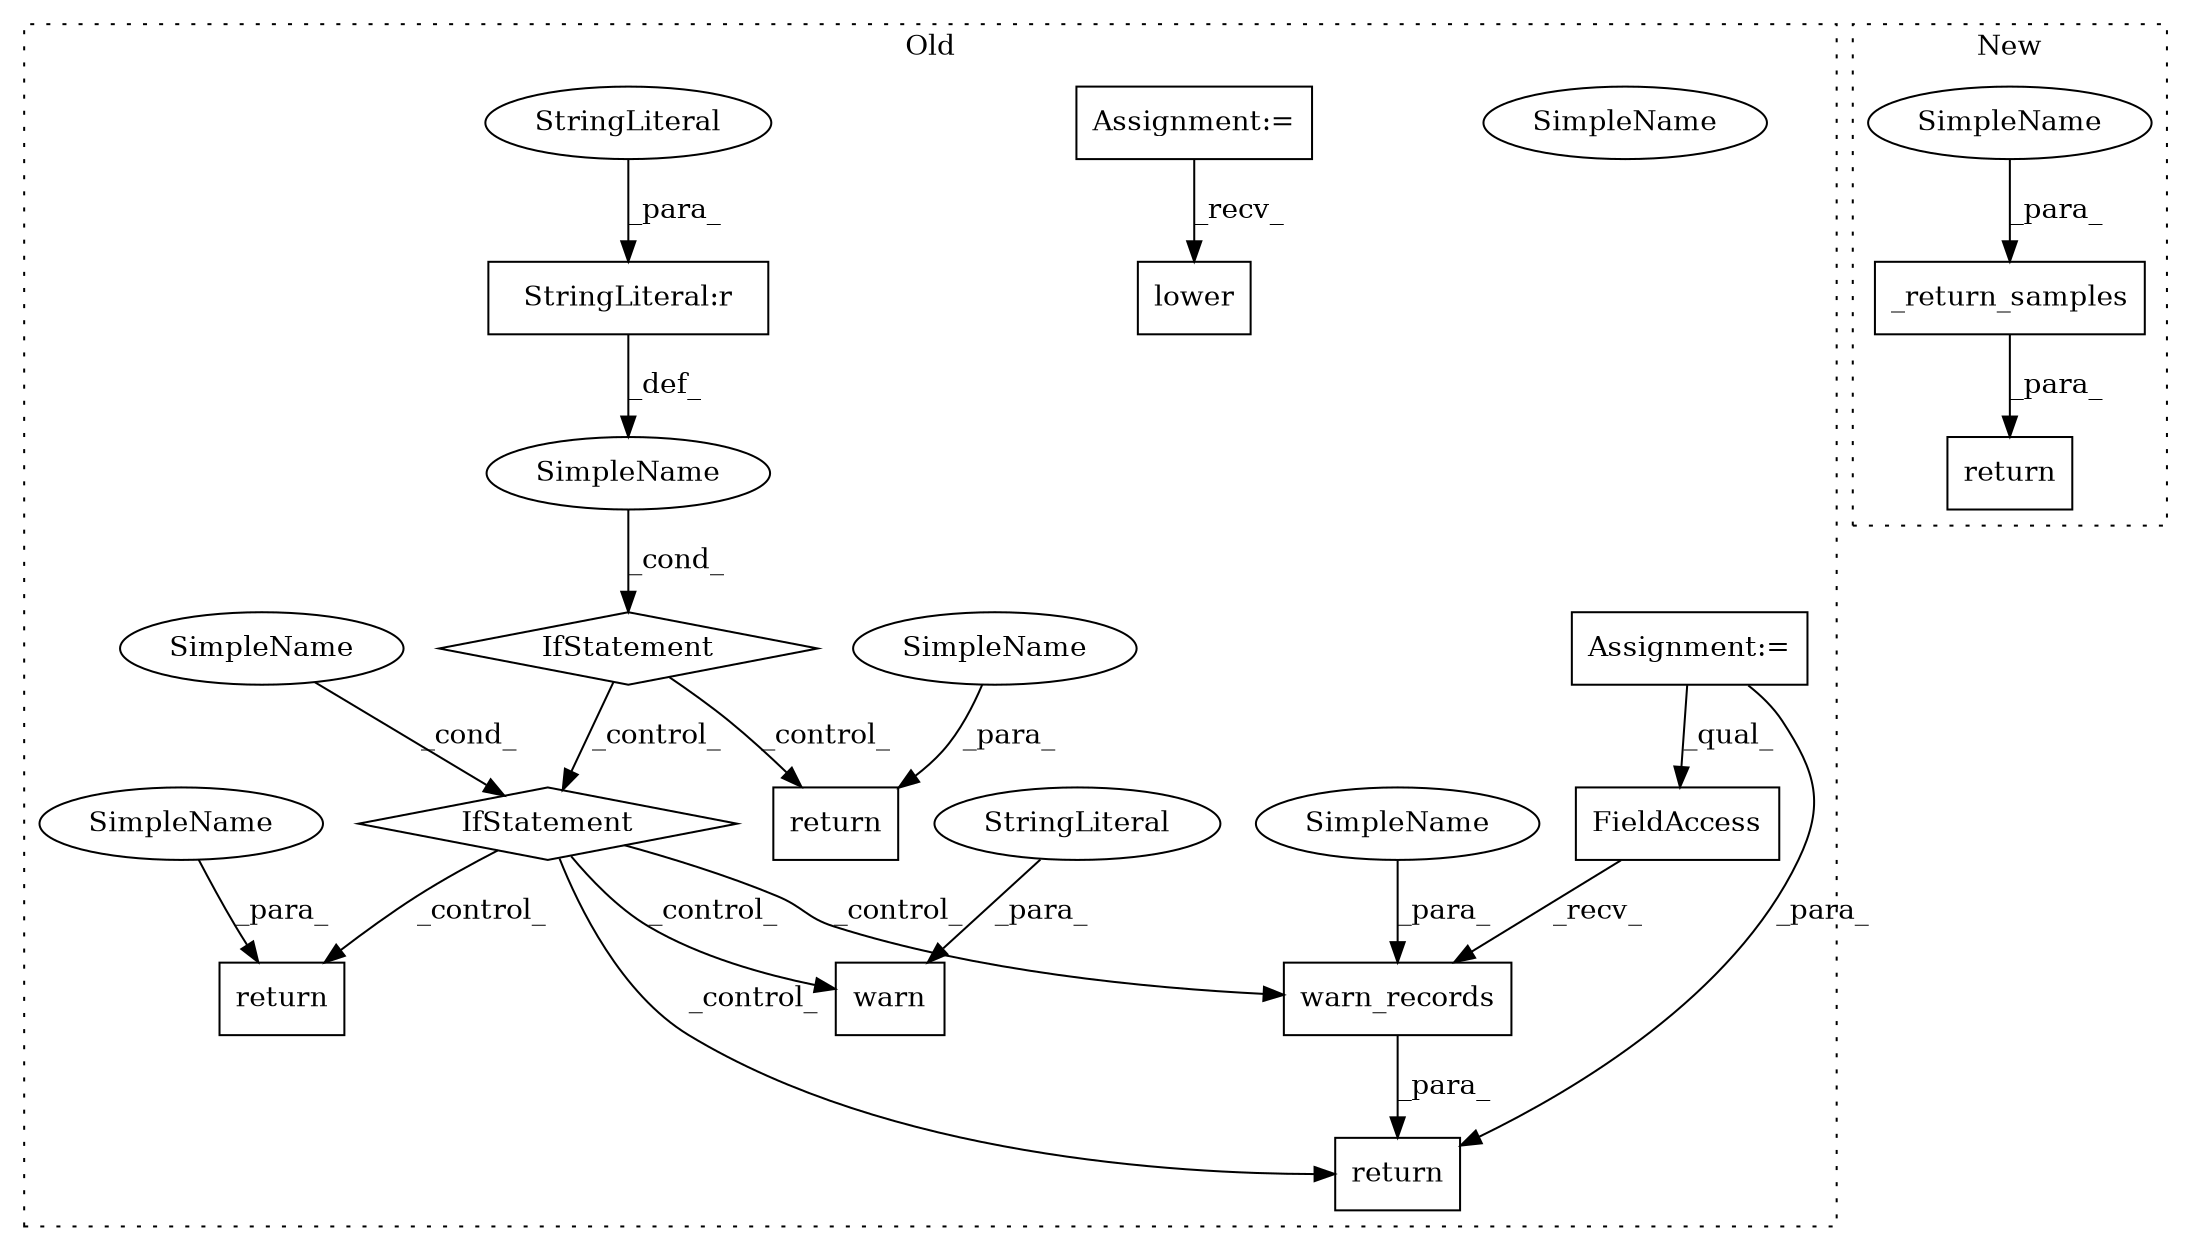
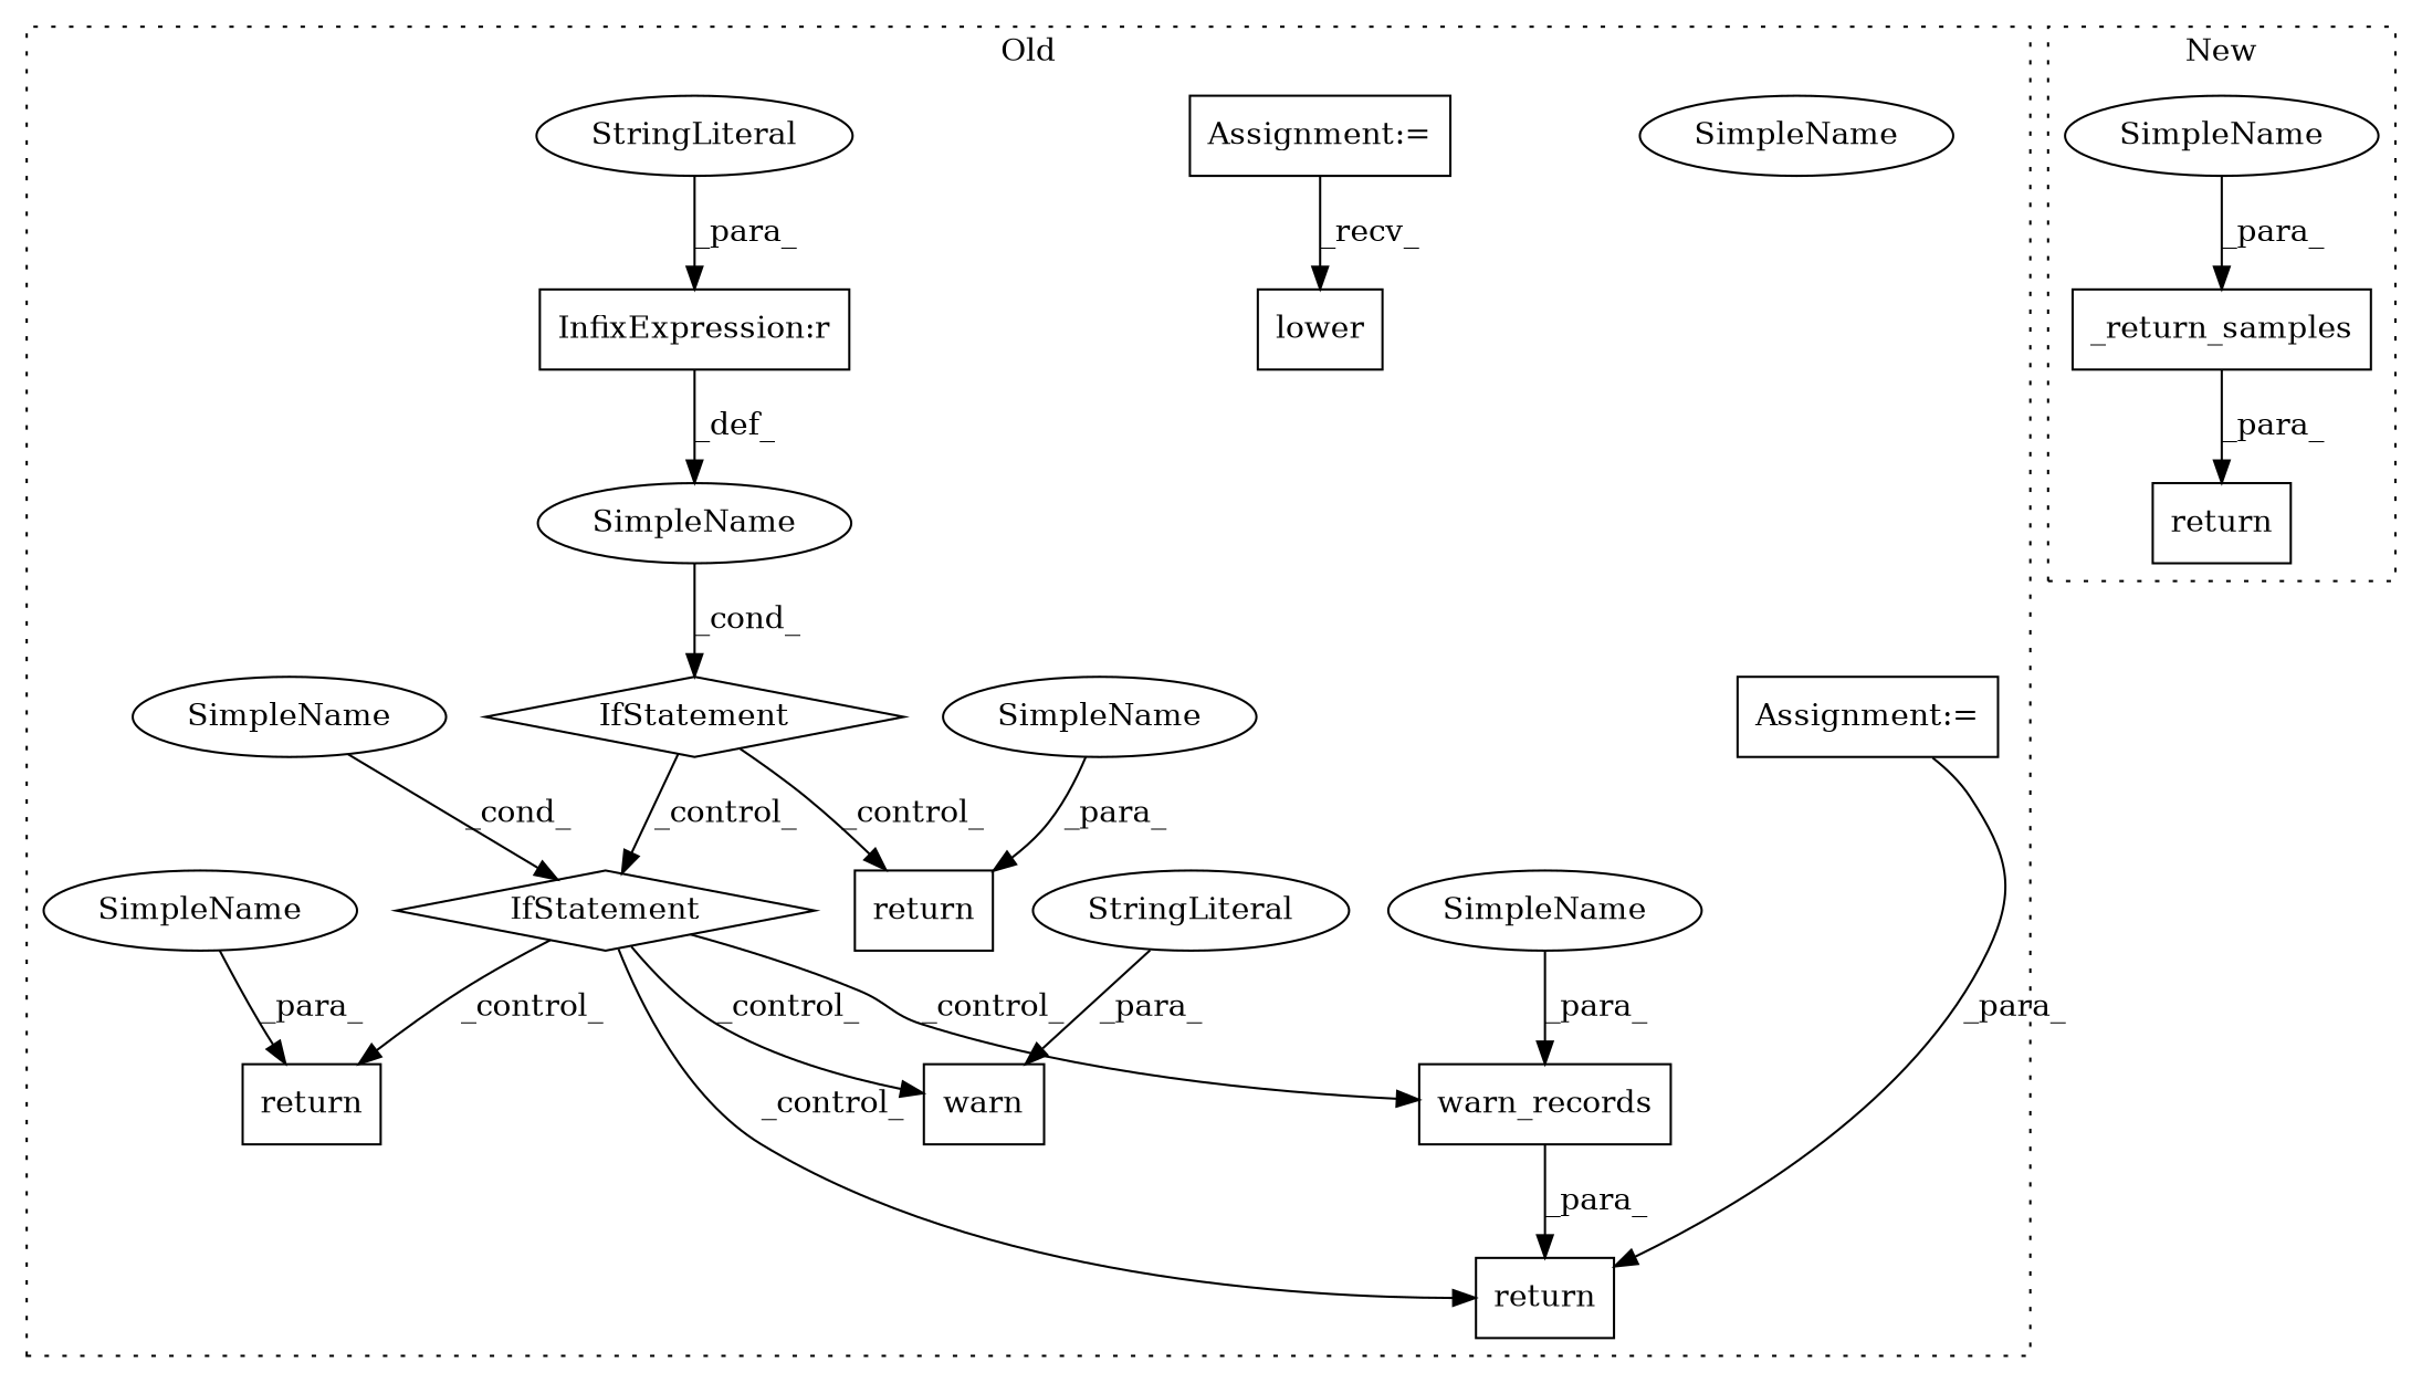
  digraph {
    node [a=42 l=7 s=6632 shape=box]
    n1 [a=32 l="13,1" label=warn_records s="6678,6698"]
-   n2 [a=22 l=16 label=FieldAccess s=6661]
    n3 [a=41 label=return s=6654]
-   n4 [a=27 l=4 label="StringLiteral:r" s=6603]
+   n4 [a=27 l=4 label="InfixExpression:r" s=6603]
    n5 [a=32 l="5,1" label=warn s="6725,6794"]
    n6 [a=32 label=lower s=6596]
    n7 [a=25 l="4,2" label=IfStatement s="6628,6642" shape=diamond]
    n8 [a=41 label=return s=6849]
    n9 [a=25 l="4,2" label=IfStatement s="6580,6618" shape=diamond]
    n10 [label=SimpleName shape=ellipse l="" s=""]
    n11 [l=10 label=SimpleName shape=ellipse]
    n12 [a=7 l=6 label="Assignment:=" s=4633]
    n13 [a=7 l=11 label="Assignment:=" s=4612]
    n14 [a=45 l=11 label=StringLiteral s=6607 shape=ellipse]
    n15 [a=45 l=64 label=StringLiteral s=6730 shape=ellipse]
    n16 [a=41 label=return s=6805]
    n17 [label=SimpleName s=6812 shape=ellipse]
    n18 [label=SimpleName s=6856 shape=ellipse]
    n19 [label=SimpleName s=6691 shape=ellipse]
    n20 [l=10 label=SimpleName shape=ellipse]
    n21 [a=41 label=return s=5921]
    n22 [a=32 l="16,1" label=_return_samples s="5928,5963"]
    n23 [label=SimpleName s=5956 shape=ellipse]
    subgraph cluster_1 {
      label=Old
      style=dotted
      n1
-     n2
      n3
      n4
      n5
      n6
      n7
      n8
      n9
      n10
      n11
      n12
      n13
      n14
      n15
      n16
      n17
      n18
      n19
      n20
    }
    subgraph cluster_2 {
      label=New
      style=dotted
      n21
      n22
      n23
    }
    n1 -> n3 [label=_para_]
-   n2 -> n1 [label=_recv_]
    n4 -> n10 [label=_def_]
    n7 -> n1 [label=_control_]
    n7 -> n3 [label=_control_]
    n7 -> n5 [label=_control_]
    n7 -> n16 [label=_control_]
    n9 -> n7 [label=_control_]
    n9 -> n8 [label=_control_]
    n10 -> n9 [label=_cond_]
-   n12 -> n2 [label=_qual_]
    n12 -> n3 [label=_para_]
    n13 -> n6 [label=_recv_]
    n14 -> n4 [label=_para_]
    n15 -> n5 [label=_para_]
    n17 -> n16 [label=_para_]
    n18 -> n8 [label=_para_]
    n19 -> n1 [label=_para_]
    n20 -> n7 [label=_cond_]
    n22 -> n21 [label=_para_]
    n23 -> n22 [label=_para_]
  }
